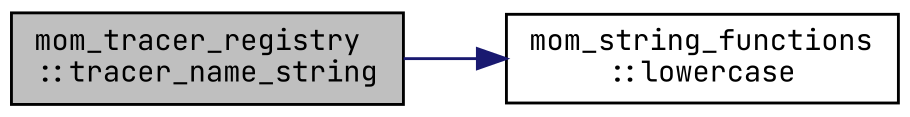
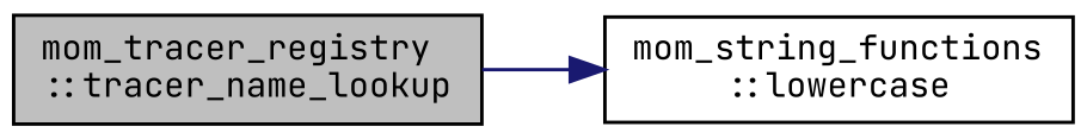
  digraph {
    rankdir=LR
    fontname="JetBrains Mono"
    node [color=black fontname="JetBrains Mono" fontsize=10 shape=record style=filled]
-   n1 [fillcolor=grey75 fontcolor=black height=0.2 label="mom_tracer_registry\l::tracer_name_string" width=0.4]
+   n1 [fillcolor=grey75 fontcolor=black height=0.2 label="mom_tracer_registry\l::tracer_name_lookup" width=0.4]
    n2 [fillcolor=white height=0.2 label="mom_string_functions\l::lowercase" width=0.4]
    n1 -> n2 [color=midnightblue fontname="JetBrains Mono" fontsize=10 labelfontname=Helvetica labelfontsize=10 style=solid]
  }
